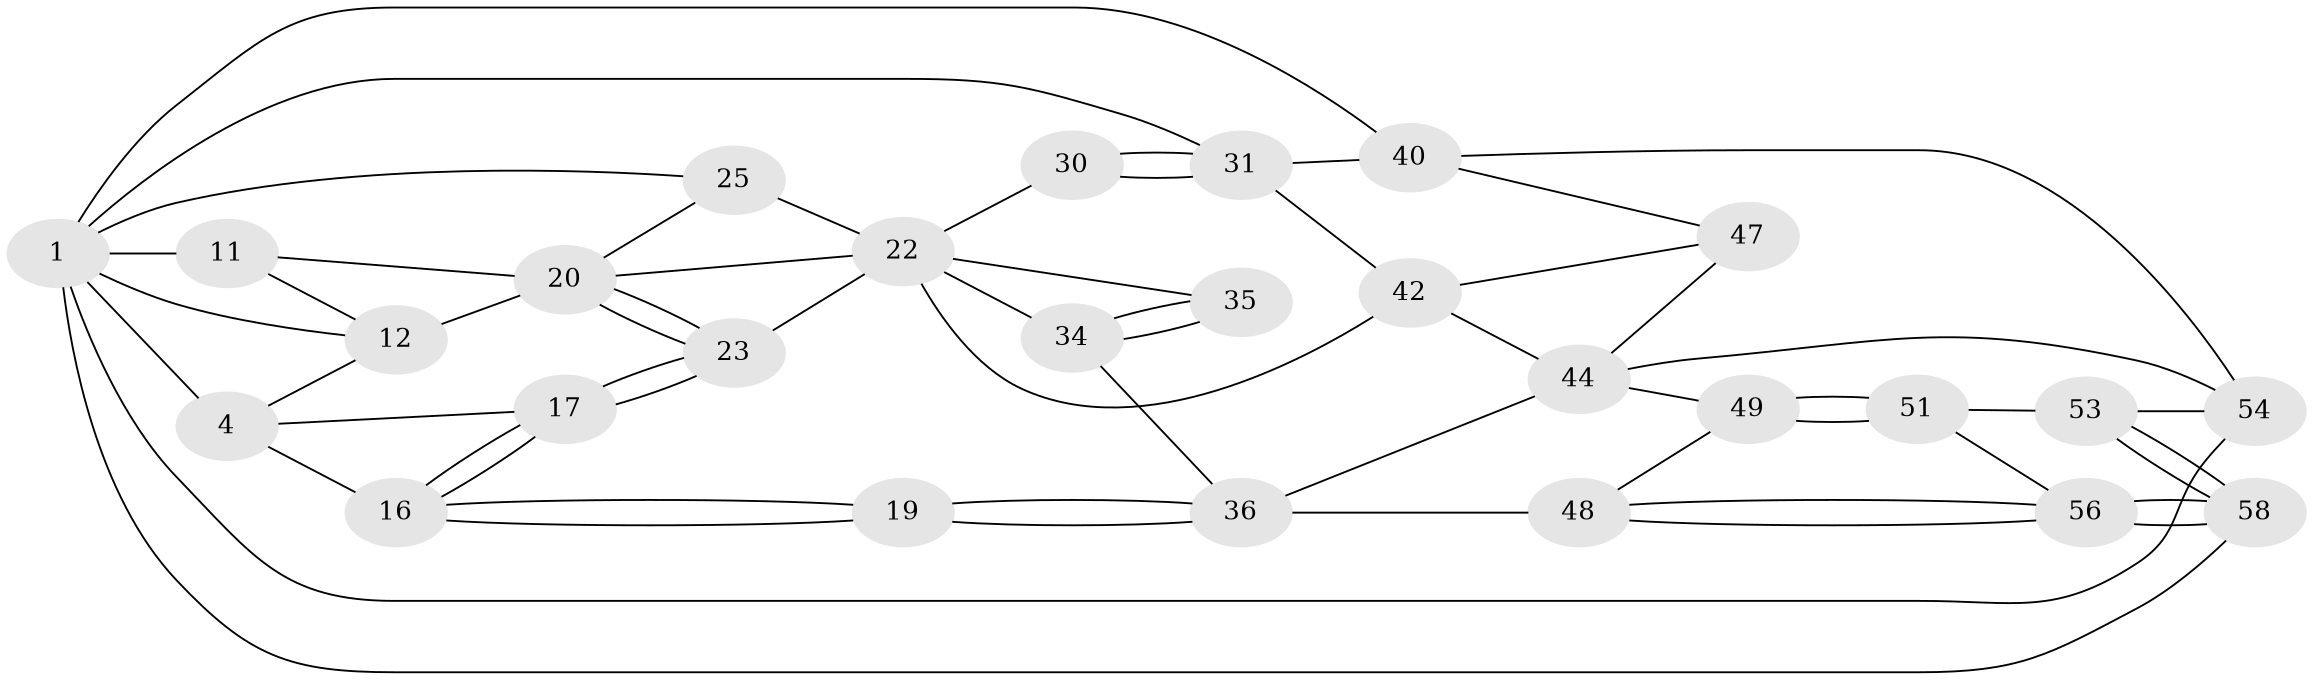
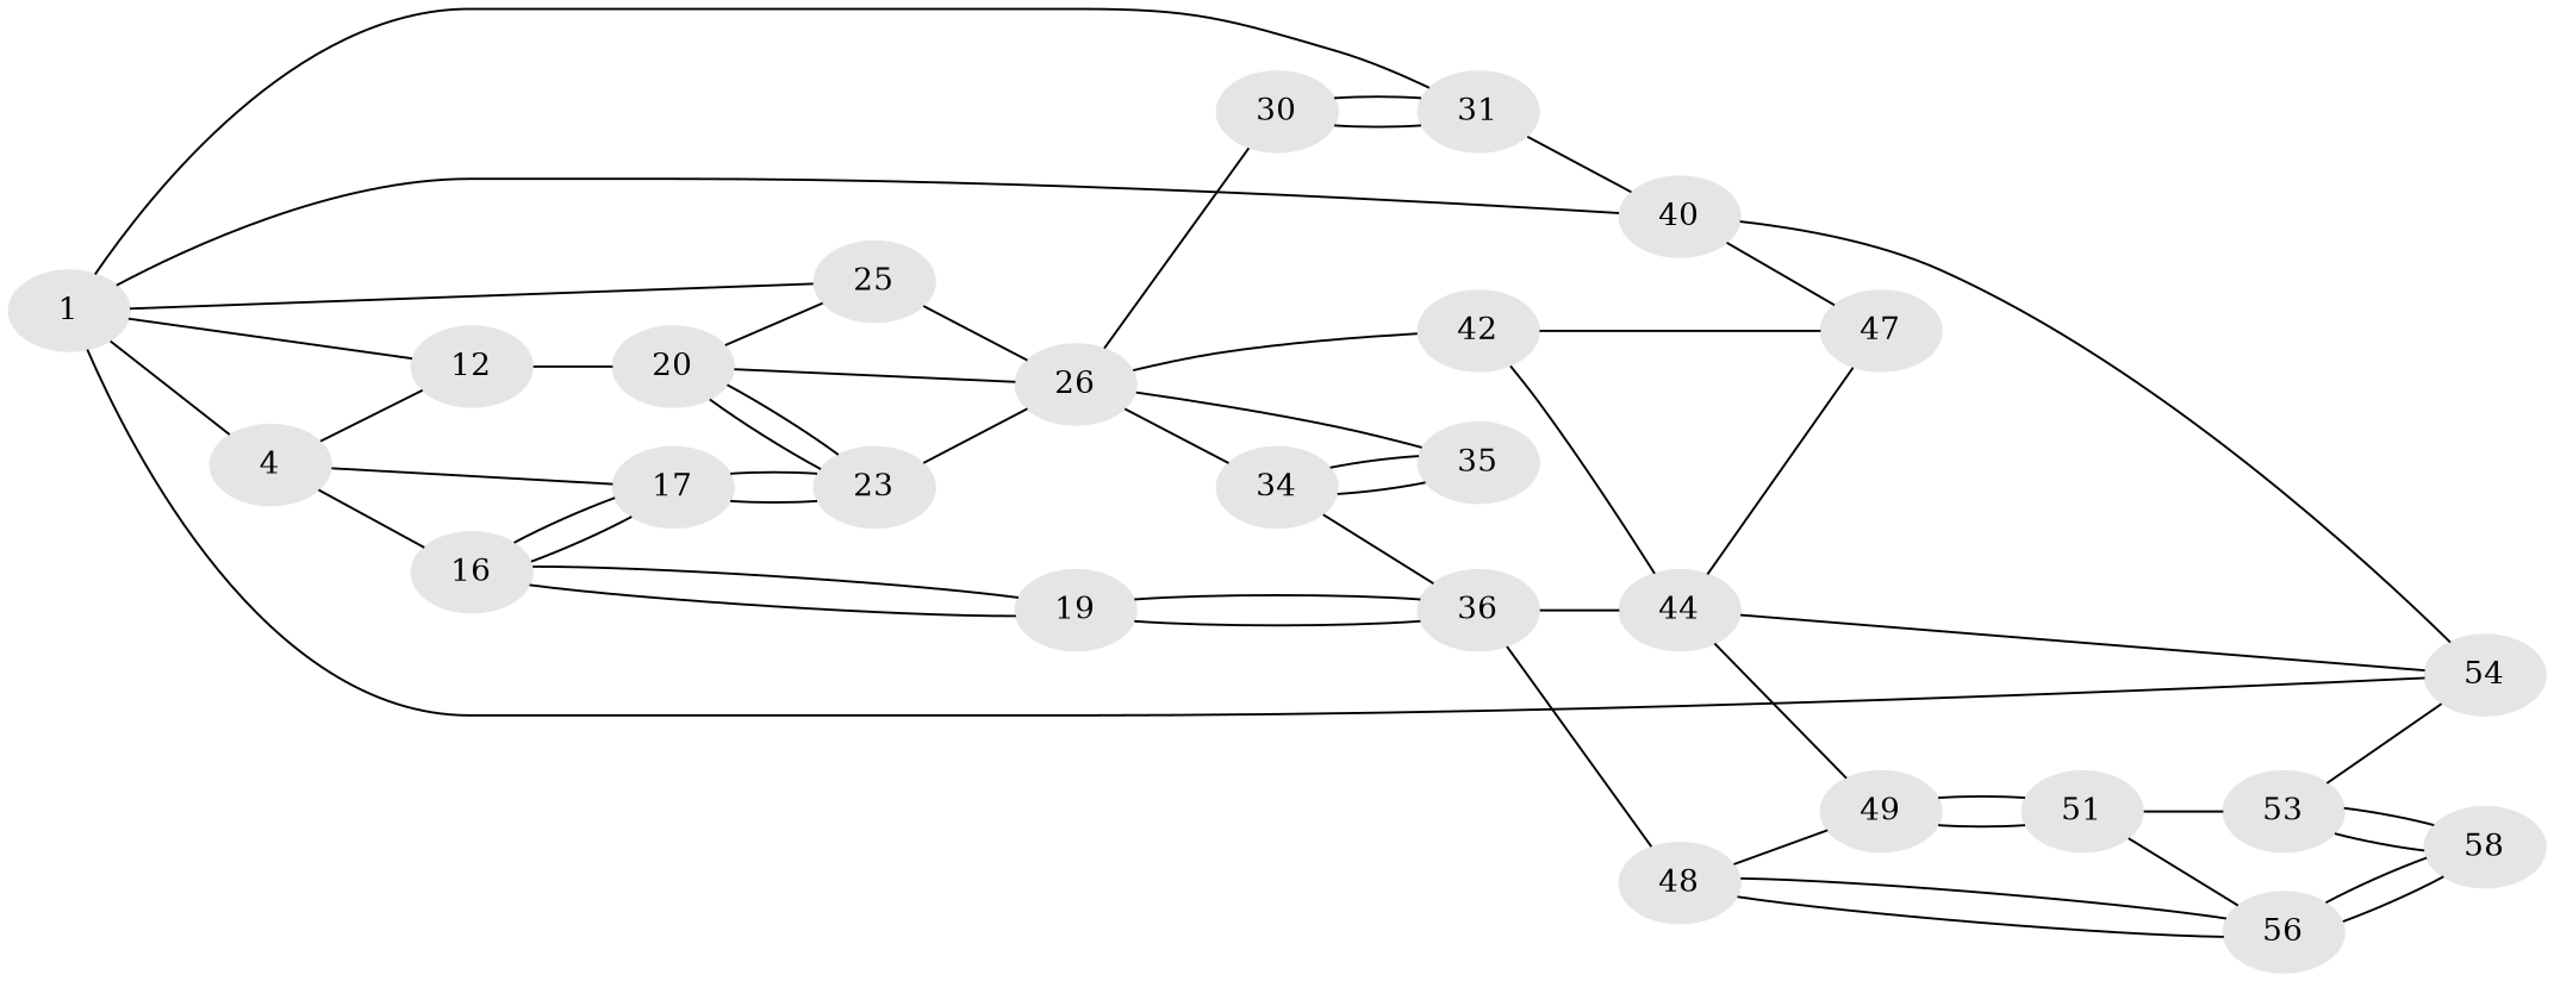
  graph {
    rankdir=LR
    node [color=gray90 style=filled]
    1 [super="+2+8+10"]
    4 [super="+5+14"]
-   11 [super="+13"]
    12 [super="+15"]
    25
    31 [super="+39"]
    40 [super="+59"]
    54 [super="+55"]
    58
    16
    17
    20 [super="+21"]
-   26 [super="+29+27" label=22]
+   26 [super="+29+27"]
    42 [super="+43"]
    47
    19
    23
    36 [super="+37"]
    44 [super="+45"]
    48
    30
    34
    35
    49 [super="+50"]
    56
    51 [super="+52"]
    53
    1 -- 4
-   1 -- 11 [weight=2]
    1 -- 12
    1 -- 25
    1 -- 31
    1 -- 40
    1 -- 54
-   1 -- 58
    4 -- 12
    4 -- 16
    4 -- 17
-   11 -- 12
-   11 -- 20
    12 -- 20
    25 -- 26
    31 -- 40
-   31 -- 42
    40 -- 54
    40 -- 47
    16 -- 17
    16 -- 17
    16 -- 19
    16 -- 19
    17 -- 23
    17 -- 23
    20 -- 25
    20 -- 26
    20 -- 23
    20 -- 23
    26 -- 42
    26 -- 30 [weight=2]
    26 -- 34
    26 -- 35 [weight=2]
    42 -- 47
    42 -- 44
    19 -- 36
    19 -- 36
    23 -- 26
    36 -- 44
    36 -- 48
    44 -- 54
    44 -- 47
    44 -- 49
    48 -- 49
    48 -- 56
    48 -- 56
    30 -- 31
    30 -- 31
    34 -- 36
    34 -- 35
    34 -- 35
    49 -- 51 [weight=2]
    49 -- 51
    56 -- 58
    56 -- 58
    51 -- 56
    51 -- 53
    53 -- 54
    53 -- 58
    53 -- 58
  }
